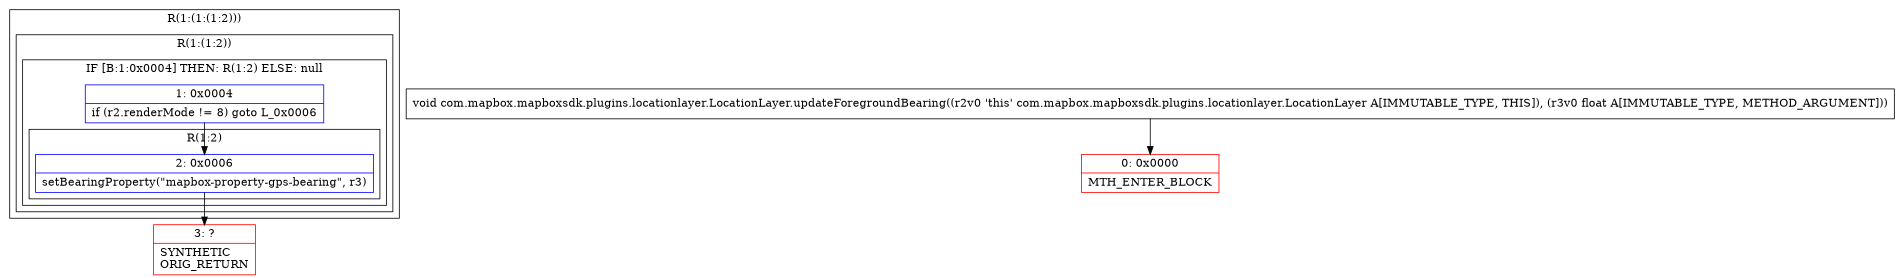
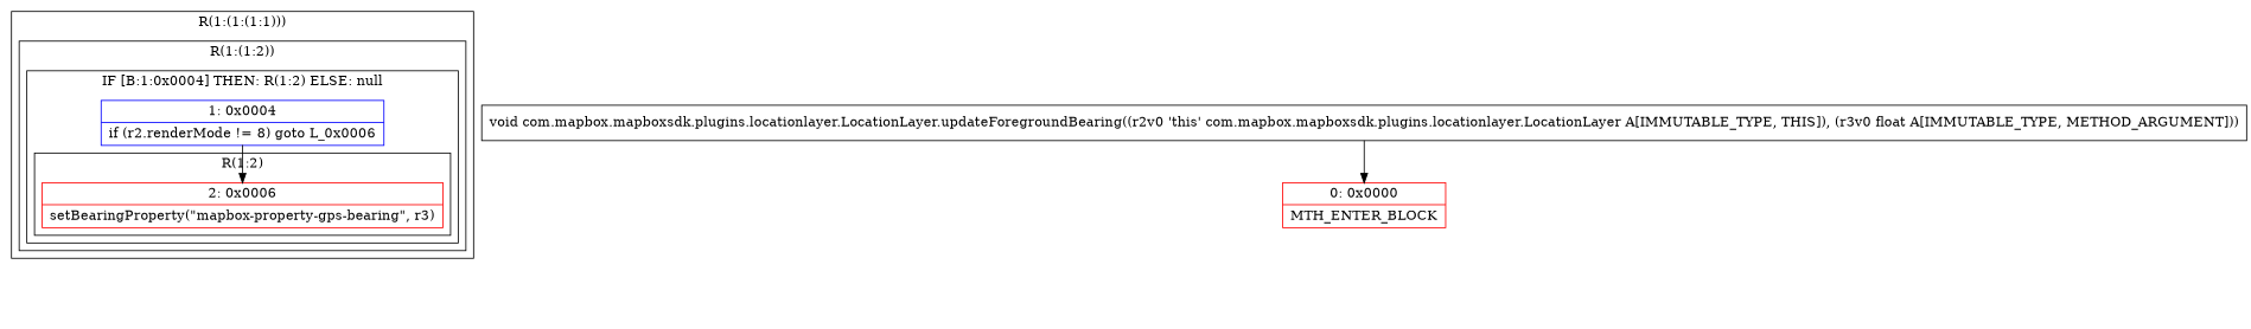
  digraph {
    node [color=blue shape=record]
-   n1 [label="{2\:\ 0x0006|setBearingProperty(\"mapbox\-property\-gps\-bearing\", r3)\l}"]
+   n1 [color=red label="{2\:\ 0x0006|setBearingProperty(\"mapbox\-property\-gps\-bearing\", r3)\l}"]
    n2 [label="{1\:\ 0x0004|if (r2.renderMode != 8) goto L_0x0006\l}"]
-   n3 [color=red label="{3\:\ ?|SYNTHETIC\lORIG_RETURN\l}"]
    n4 [color=red label="{0\:\ 0x0000|MTH_ENTER_BLOCK\l}"]
    n5 [label="{void com.mapbox.mapboxsdk.plugins.locationlayer.LocationLayer.updateForegroundBearing((r2v0 'this' com.mapbox.mapboxsdk.plugins.locationlayer.LocationLayer A[IMMUTABLE_TYPE, THIS]), (r3v0 float A[IMMUTABLE_TYPE, METHOD_ARGUMENT])) }" color=""]
    subgraph cluster_1 {
-     label="R(1:(1:(1:2)))"
+     label="R(1:(1:(1:1)))"
      subgraph cluster_2 {
        label="R(1:(1:2))"
        subgraph cluster_3 {
          label="IF [B:1:0x0004] THEN: R(1:2) ELSE: null"
          n2
          subgraph cluster_4 {
            label="R(1:2)"
            n1
          }
        }
      }
    }
-   n1 -> n3
    n2 -> n1
    n5 -> n4
  }
